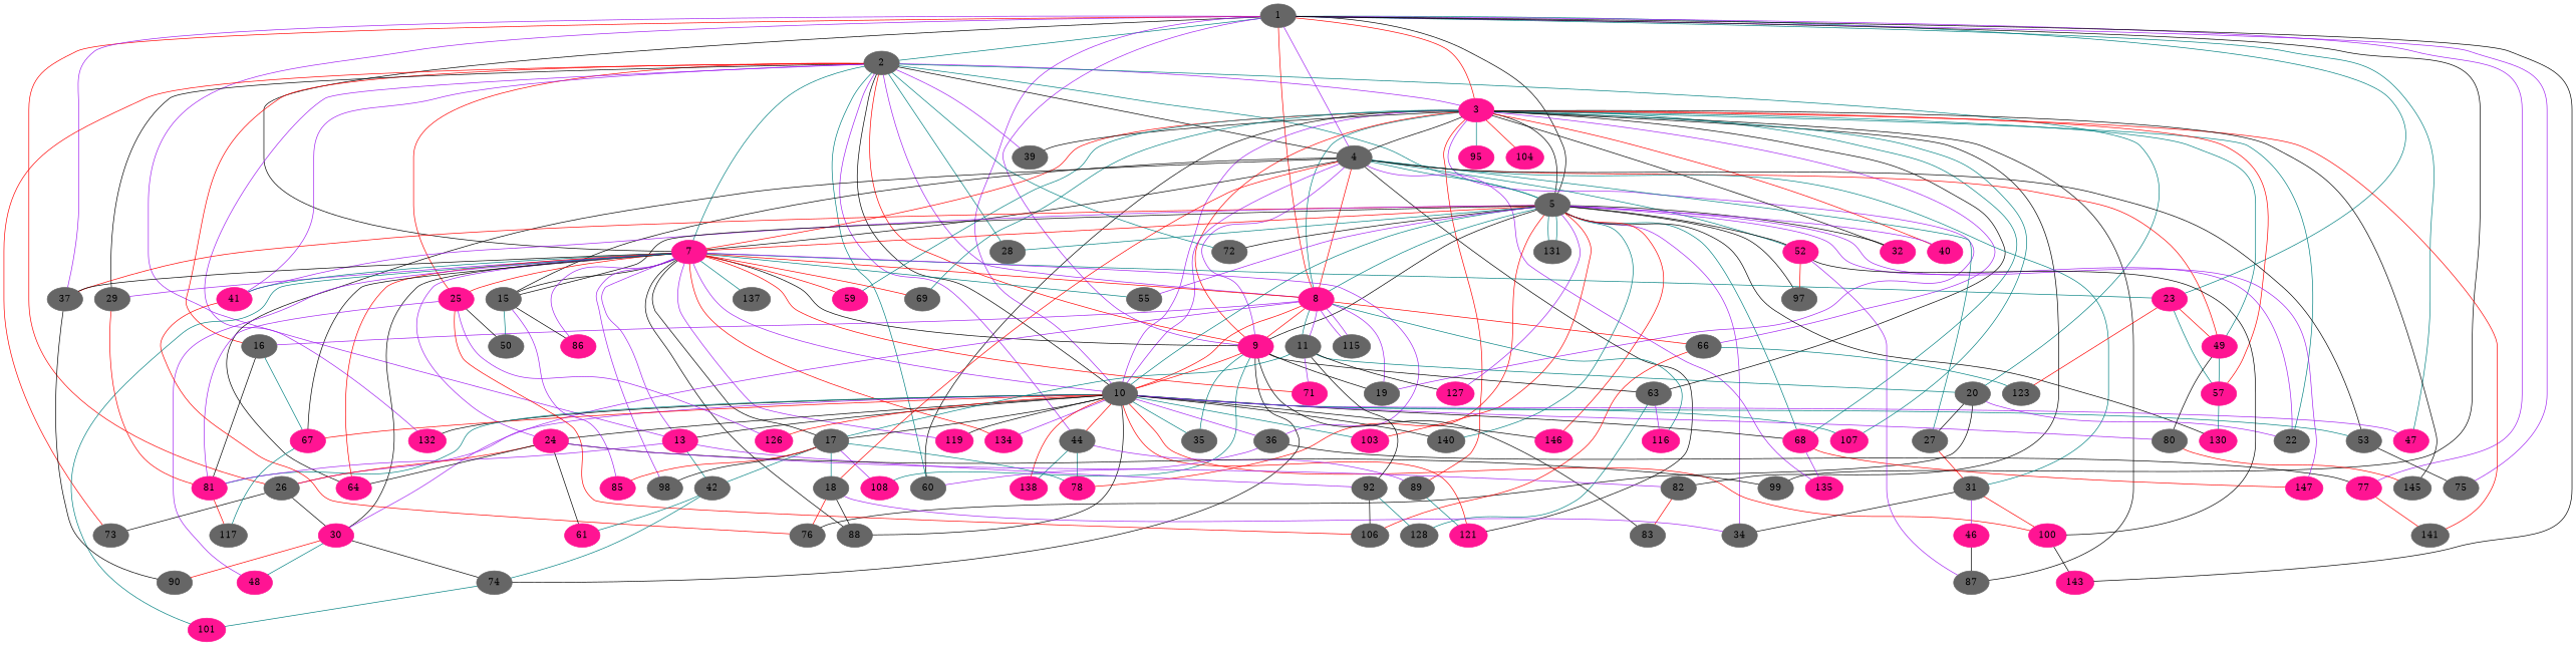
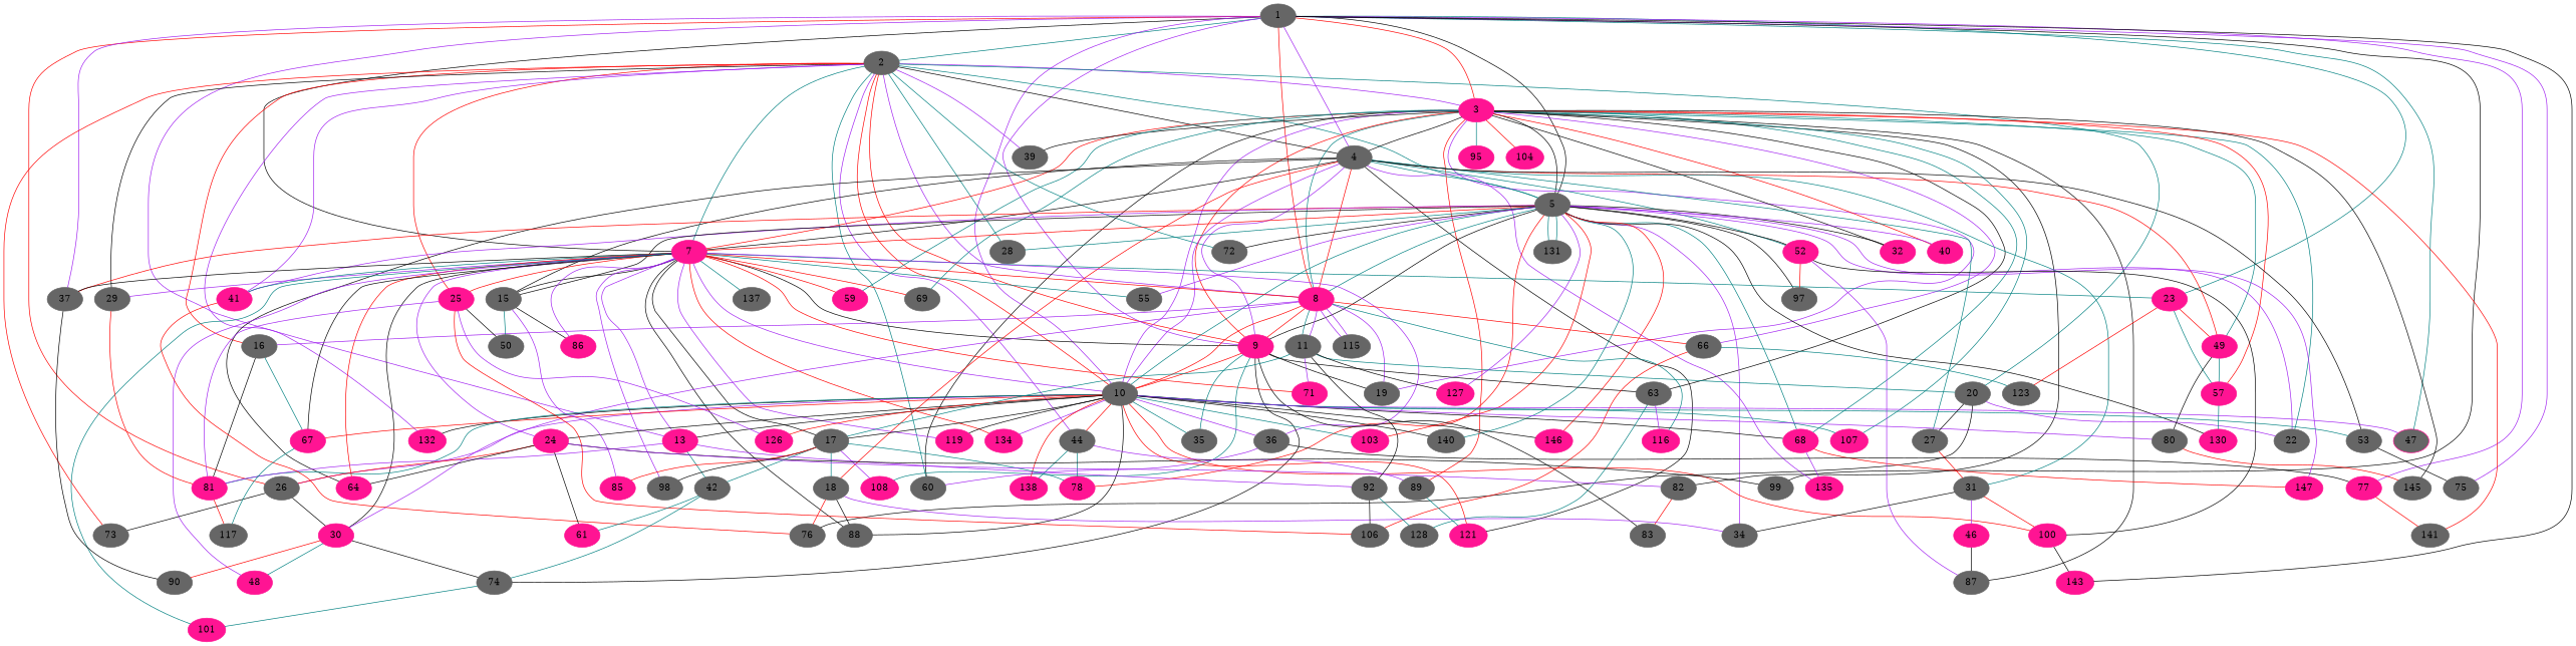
  graph {
    node [color=gray40 style=filled]
    edge [color=black]
    1 [super="+12"]
    2 [super="+70"]
    3 [color=deeppink super="+6"]
    4 [super="+54"]
    5 [super="+51"]
    7 [color=deeppink super="+56"]
    8 [color=deeppink super="+93"]
    9 [color=deeppink super="+45"]
    10 [super="+125"]
    13 [color=deeppink super="+91"]
    23 [color=deeppink super="+62"]
    26 [super="+33"]
    37 [super="+114"]
-   47 [color=deeppink]
+   47 [color=deeppink fillcolor=gray40]
    75
    77 [color=deeppink]
    99
    143 [color=deeppink]
    16 [super="+109"]
    20 [super="+38"]
    25 [color=deeppink super="+84"]
    28
    29
    39
    41 [color=deeppink super="+65"]
    44
    60 [super="+124"]
    72
    73
    132 [color=deeppink]
    19 [super="+79"]
    22
    32 [color=deeppink]
    40 [color=deeppink]
    49 [color=deeppink super="+122"]
    57 [color=deeppink super="+58"]
    59 [color=deeppink]
    63
    66 [super="+112"]
    68 [color=deeppink super="+113"]
    69
    82
    87
    89 [super="+144"]
    95 [color=deeppink]
    104 [color=deeppink]
    107 [color=deeppink]
    141
    145
    15 [super="+111"]
    18 [super="+102"]
    27
    31
    52 [color=deeppink super="+142"]
    53
    64 [color=deeppink super="+136"]
    121 [color=deeppink]
    135 [color=deeppink]
    34
    55
    78 [color=deeppink super="+118"]
    97
    103 [color=deeppink]
    127 [color=deeppink]
    130 [color=deeppink]
    131
    140
    146 [color=deeppink]
    147 [color=deeppink]
    17 [super="+139"]
    24 [color=deeppink super="+133"]
    30 [color=deeppink]
    36
    48 [color=deeppink]
    67 [color=deeppink super="+129"]
    71 [color=deeppink]
    86 [color=deeppink]
    88 [super="+94"]
    98
    101 [color=deeppink]
    119 [color=deeppink]
    134 [color=deeppink]
    137
    11 [super="+21"]
    115
    116 [color=deeppink]
    35
    74 [super="+105"]
    83
    108 [color=deeppink]
    80
    81 [color=deeppink super="+110"]
    100 [color=deeppink super="+120"]
    126 [color=deeppink]
    138 [color=deeppink]
    92
    42
    123
    90
    76 [super="+96"]
    50
    106
    128
    85 [color=deeppink]
    46 [color=deeppink]
    61 [color=deeppink]
    117
    1 -- 2 [color=teal]
    1 -- 3 [color=red weight=2]
    1 -- 4 [color=purple]
    1 -- 5
    1 -- 7 [weight=2]
    1 -- 8 [color=red]
    1 -- 9 [color=purple weight=2]
    1 -- 10 [color=purple]
    1 -- 13 [color=purple]
    1 -- 23 [color=teal]
    1 -- 26 [color=red]
    1 -- 37 [color=purple]
    1 -- 47 [color=teal]
    1 -- 75 [color=purple]
    1 -- 77 [color=purple]
    1 -- 99
    1 -- 143
    2 -- 3 [color=purple weight=2]
    2 -- 4
    2 -- 5 [color=teal weight=2]
    2 -- 7 [color=teal]
    2 -- 8 [color=purple]
    2 -- 9 [color=red]
-   2 -- 10
+   2 -- 10 [color=red]
    2 -- 16 [color=red]
    2 -- 20 [color=teal]
    2 -- 25 [color=red]
    2 -- 28 [color=teal]
    2 -- 29
    2 -- 39 [color=purple]
    2 -- 41 [color=purple]
    2 -- 44 [color=purple]
    2 -- 60 [color=teal]
    2 -- 72 [color=teal]
    2 -- 73 [color=red]
    2 -- 132 [color=purple]
    3 -- 4 [weight=2]
    3 -- 5 [weight=2]
    3 -- 7 [color=red weight=2]
    3 -- 8 [color=teal weight=2]
    3 -- 9 [color=red weight=2]
    3 -- 10 [color=purple weight=2]
    3 -- 39
    3 -- 60
    3 -- 19 [color=purple]
    3 -- 22 [color=teal]
    3 -- 32
    3 -- 40 [color=red]
    3 -- 49 [color=teal weight=2]
    3 -- 57 [color=red]
    3 -- 59 [color=teal]
    3 -- 63
    3 -- 66 [color=purple]
    3 -- 68 [color=teal]
    3 -- 69 [color=teal]
    3 -- 82
    3 -- 87
    3 -- 89 [color=red]
    3 -- 95 [color=teal]
    3 -- 104 [color=red weight=2]
    3 -- 107 [color=teal]
    3 -- 141 [color=red]
    3 -- 145
    4 -- 5 [color=teal weight=2]
    4 -- 7
    4 -- 8 [color=red]
    4 -- 9 [color=purple]
    4 -- 10 [color=purple]
    4 -- 49 [color=red]
    4 -- 15
    4 -- 18 [color=red]
    4 -- 27 [color=teal]
    4 -- 31 [color=teal]
    4 -- 52 [color=teal]
    4 -- 53
    4 -- 64
    4 -- 121
    4 -- 135 [color=purple]
    5 -- 7 [color=red]
    5 -- 8 [color=teal]
    5 -- 9
    5 -- 10 [color=teal]
    5 -- 37 [color=red]
    5 -- 28 [color=teal]
    5 -- 41 [color=purple]
    5 -- 72
    5 -- 22 [color=purple]
    5 -- 32
    5 -- 40 [color=purple]
    5 -- 68 [color=teal]
    5 -- 15
    5 -- 52
    5 -- 34 [color=purple]
    5 -- 55 [color=purple]
    5 -- 78 [color=red]
    5 -- 97
    5 -- 103 [color=red]
    5 -- 127 [color=purple]
    5 -- 130
    5 -- 131 [color=teal]
    5 -- 131 [color=teal]
    5 -- 140 [color=teal]
    5 -- 146 [color=red]
    5 -- 147 [color=purple]
    7 -- 8 [color=red]
    7 -- 9
    7 -- 10 [color=purple]
    7 -- 13 [color=purple]
    7 -- 23 [color=teal]
    7 -- 37
    7 -- 25 [color=red]
    7 -- 29 [color=purple]
    7 -- 41 [color=teal]
    7 -- 59 [color=red]
    7 -- 69 [color=red]
    7 -- 15
    7 -- 64 [color=red]
    7 -- 55 [color=teal]
    7 -- 17
    7 -- 24 [color=purple]
    7 -- 30
    7 -- 36 [color=purple]
    7 -- 48 [color=purple]
    7 -- 67
    7 -- 71 [color=red]
    7 -- 86 [color=purple]
    7 -- 88
    7 -- 98 [color=purple]
    7 -- 101 [color=teal]
    7 -- 119 [color=purple]
    7 -- 134 [color=red]
    7 -- 137 [color=teal weight=2]
    8 -- 9 [color=red weight=2]
    8 -- 10 [color=red]
    8 -- 16 [color=purple]
    8 -- 19 [color=purple]
    8 -- 66 [color=red]
    8 -- 30 [color=purple]
    8 -- 11 [color=teal]
    8 -- 11 [color=purple]
    8 -- 115 [color=purple]
    8 -- 115 [color=purple]
    8 -- 116 [color=teal]
    9 -- 10 [color=red]
    9 -- 19
    9 -- 63
    9 -- 35 [color=teal]
    9 -- 74
    9 -- 83
    9 -- 108 [color=teal]
    10 -- 13
    10 -- 26 [color=purple]
    10 -- 47 [color=purple]
    10 -- 44 [color=red weight=2]
    10 -- 132
    10 -- 68
    10 -- 107 [color=teal]
    10 -- 53 [color=teal]
    10 -- 121 [color=red]
    10 -- 103 [color=teal]
    10 -- 140
    10 -- 146
    10 -- 17
    10 -- 24
    10 -- 36 [color=purple]
    10 -- 67 [color=red]
    10 -- 88
    10 -- 119
    10 -- 134 [color=purple]
    10 -- 35 [color=teal]
    10 -- 80 [color=purple]
    10 -- 81 [color=teal]
    10 -- 100 [color=red]
    10 -- 126 [color=red]
    10 -- 138 [color=red]
    13 -- 81 [color=purple]
    13 -- 92 [color=purple]
    13 -- 42 [color=teal]
    23 -- 49 [color=red]
    23 -- 57 [color=teal]
    23 -- 123 [color=red]
    26 -- 73
    26 -- 30
    37 -- 90
    77 -- 141 [color=red]
    16 -- 67 [color=teal]
    16 -- 81
    20 -- 22 [color=purple]
    20 -- 27
    20 -- 76
    25 -- 81 [color=purple]
    25 -- 126 [color=purple]
    25 -- 50
    25 -- 106 [color=red]
    29 -- 81 [color=red]
    41 -- 76 [color=red]
    44 -- 89 [color=purple]
    44 -- 78 [color=teal]
    44 -- 138 [color=teal]
    49 -- 57 [color=teal]
    49 -- 80
    57 -- 130 [color=teal]
    63 -- 116 [color=purple]
    63 -- 128 [color=teal]
    66 -- 123 [color=teal]
    66 -- 106 [color=red]
    68 -- 135 [color=purple]
    68 -- 147 [color=red]
    82 -- 83 [color=red]
    89 -- 121 [color=teal]
    15 -- 86
    15 -- 50 [color=teal]
    15 -- 85 [color=purple]
    18 -- 34 [color=purple]
    18 -- 88
    18 -- 76 [color=red]
    27 -- 31 [color=red]
    31 -- 34
    31 -- 100 [color=red]
    31 -- 46 [color=purple]
    52 -- 87 [color=purple]
    52 -- 97 [color=red]
    52 -- 100
    53 -- 75
    17 -- 18 [color=teal weight=2]
    17 -- 78 [color=teal]
    17 -- 98
    17 -- 108 [color=purple]
    17 -- 42 [color=teal]
    17 -- 85 [color=red]
    24 -- 26 [color=red]
    24 -- 99
    24 -- 82 [color=purple]
    24 -- 64
    24 -- 61
    30 -- 48 [color=teal]
    30 -- 74
    30 -- 90 [color=red]
    36 -- 77
    36 -- 60 [color=purple]
    67 -- 117 [color=teal]
    11 -- 20 [color=teal]
    11 -- 127
    11 -- 17 [color=teal weight=2]
    11 -- 71 [color=purple]
    11 -- 92
    74 -- 101 [color=teal]
    80 -- 145 [color=red]
    81 -- 117 [color=red]
    100 -- 143
    92 -- 106
    92 -- 128 [color=teal]
    42 -- 74 [color=teal]
    42 -- 61 [color=teal]
    46 -- 87
  }
